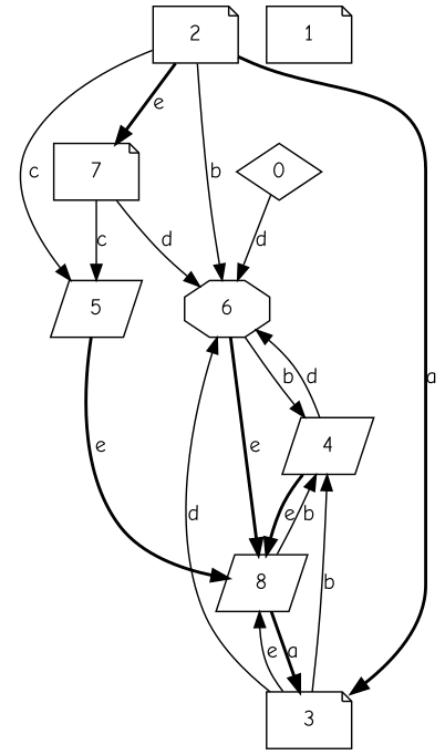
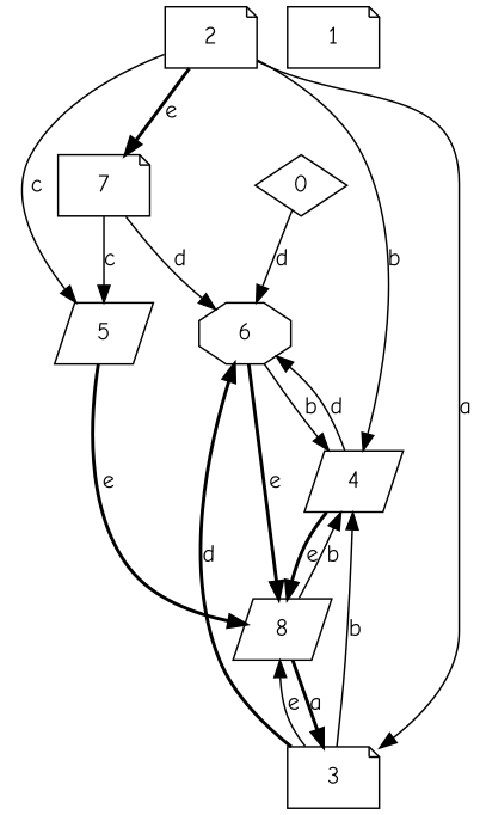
  strict digraph {
    fontname="Comic Neue"
    node [fontname="Comic Neue" shape=note]
    edge [fontname="Comic Neue" style=solid]
    0 [shape=diamond]
    6 [shape=octagon]
    4 [shape=parallelogram]
    8 [shape=parallelogram]
    2
    3
    5 [shape=parallelogram]
    7
    1
    0 -> 6 [label=d]
    6 -> 4 [label=b]
    6 -> 8 [label=e style=bold]
    4 -> 6 [label=d]
    4 -> 8 [label=e style=bold]
    8 -> 4 [label=b]
    8 -> 3 [label=a style=bold]
-   2 -> 6 [label=b]
-   2 -> 3 [label=a style=bold]
+   2 -> 4 [label=b]
+   2 -> 3 [label=a]
    2 -> 5 [label=c]
    2 -> 7 [label=e style=bold]
-   3 -> 6 [label=d]
+   3 -> 6 [label=d style=bold]
    3 -> 4 [label=b]
    3 -> 8 [label=e]
    5 -> 8 [label=e style=bold]
    7 -> 6 [label=d]
    7 -> 5 [label=c]
  }
